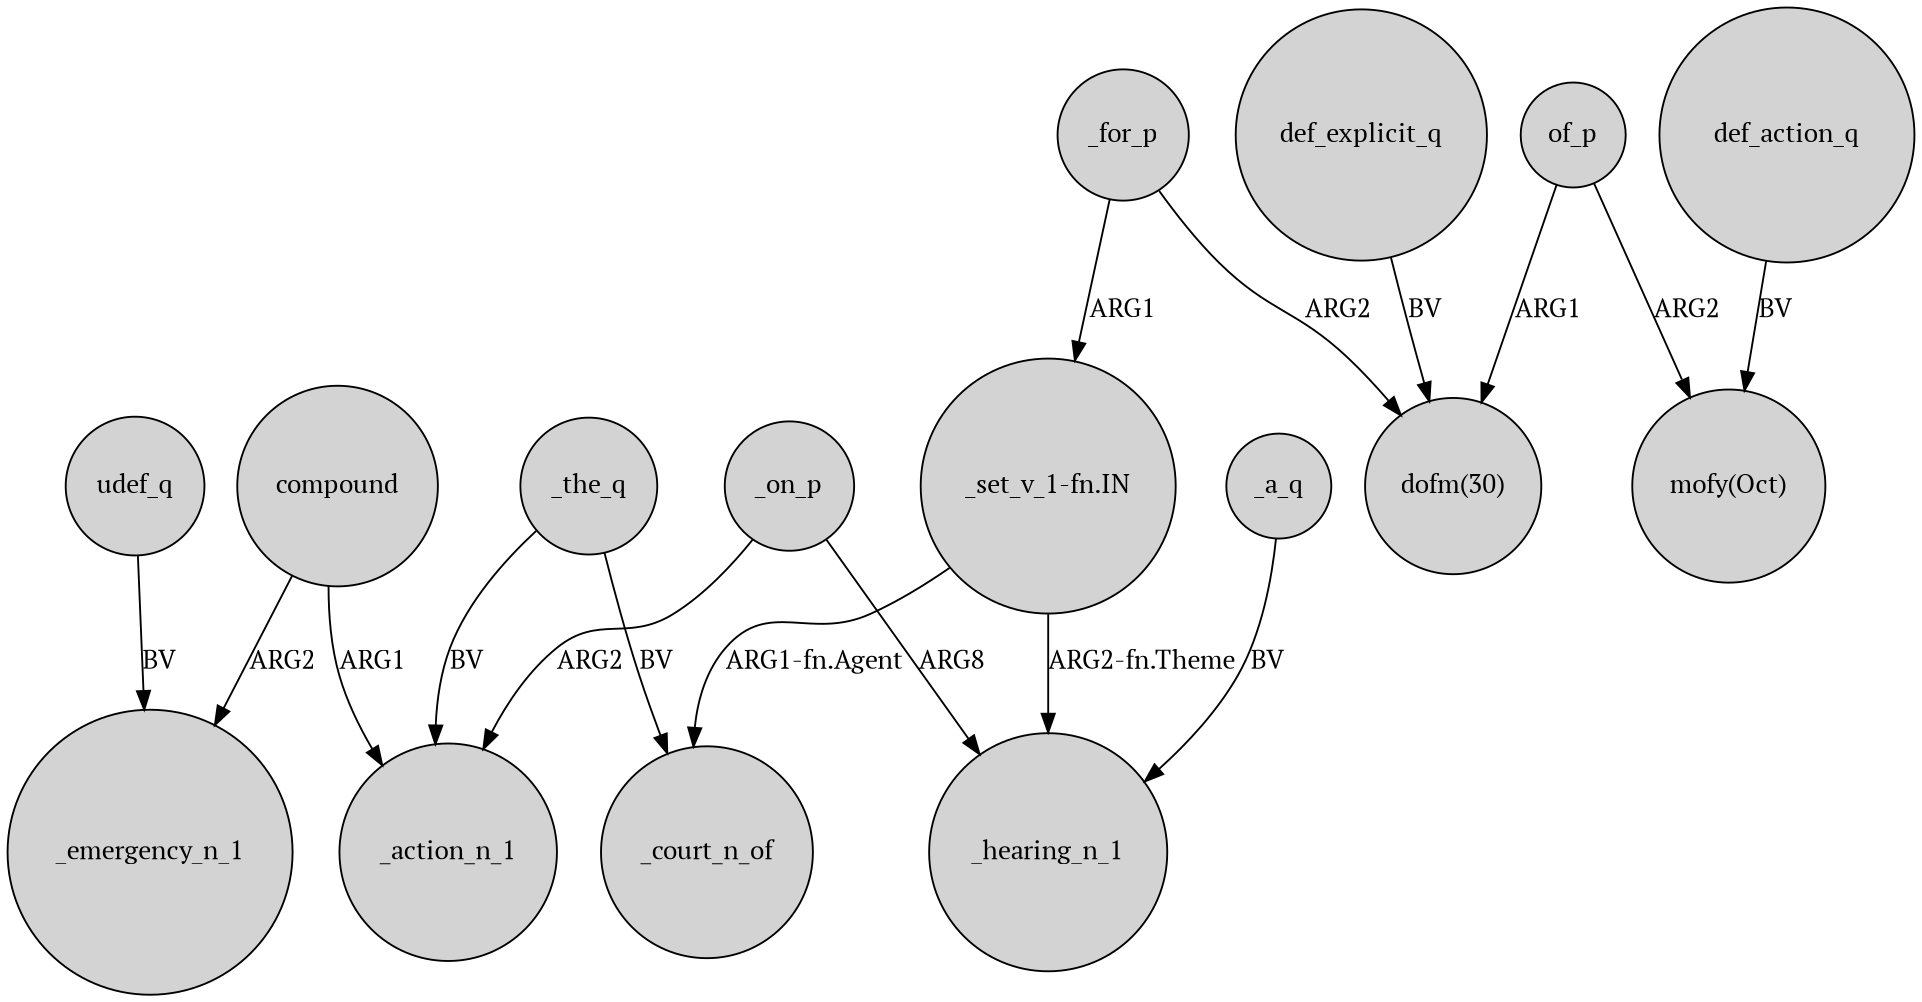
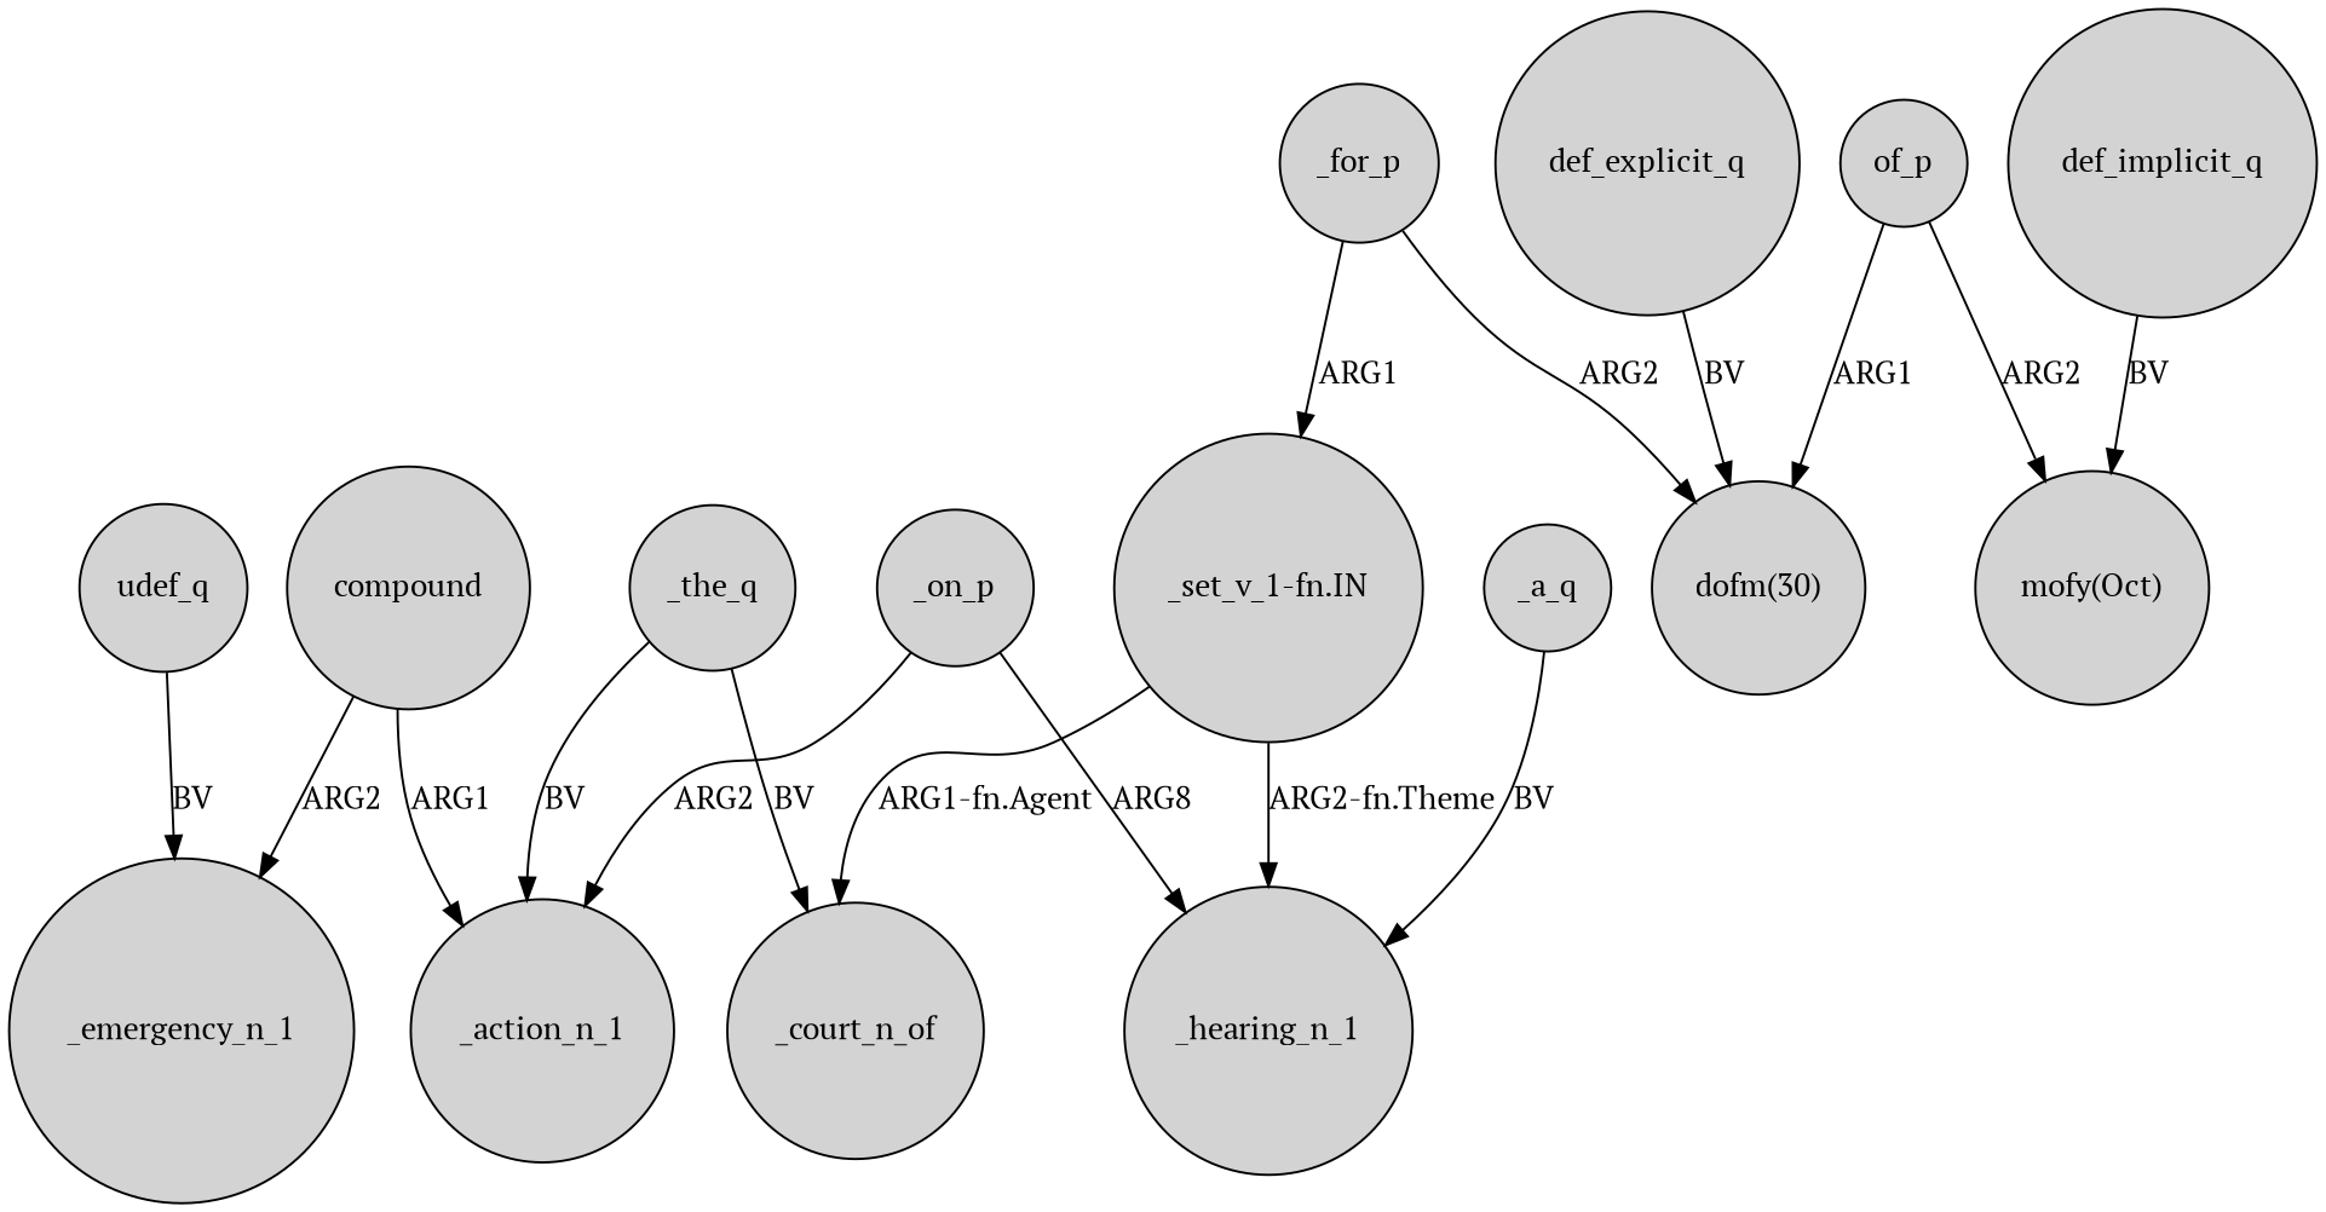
  digraph {
    fontname="PT Serif"
    node [fontname="PT Serif" shape=circle style=filled]
    edge [fontname="PT Serif"]
    compound
    _emergency_n_1
    _action_n_1
    _for_p
    "_set_v_1-fn.IN"
    "dofm(30)"
    _hearing_n_1
    _court_n_of
    _the_q
    _a_q
    of_p
    "mofy(Oct)"
    _on_p
-   def_implicit_q [label=def_action_q]
+   def_implicit_q
    udef_q
    def_explicit_q
    compound -> _emergency_n_1 [label=ARG2]
    compound -> _action_n_1 [label=ARG1]
    _for_p -> "_set_v_1-fn.IN" [label=ARG1]
    _for_p -> "dofm(30)" [label=ARG2]
    "_set_v_1-fn.IN" -> _hearing_n_1 [label="ARG2-fn.Theme"]
    "_set_v_1-fn.IN" -> _court_n_of [label="ARG1-fn.Agent"]
    _the_q -> _action_n_1 [label=BV]
    _the_q -> _court_n_of [label=BV]
    _a_q -> _hearing_n_1 [label=BV]
    of_p -> "dofm(30)" [label=ARG1]
    of_p -> "mofy(Oct)" [label=ARG2]
    _on_p -> _action_n_1 [label=ARG2]
    _on_p -> _hearing_n_1 [label=ARG8]
    def_implicit_q -> "mofy(Oct)" [label=BV]
    udef_q -> _emergency_n_1 [label=BV]
    def_explicit_q -> "dofm(30)" [label=BV]
  }
